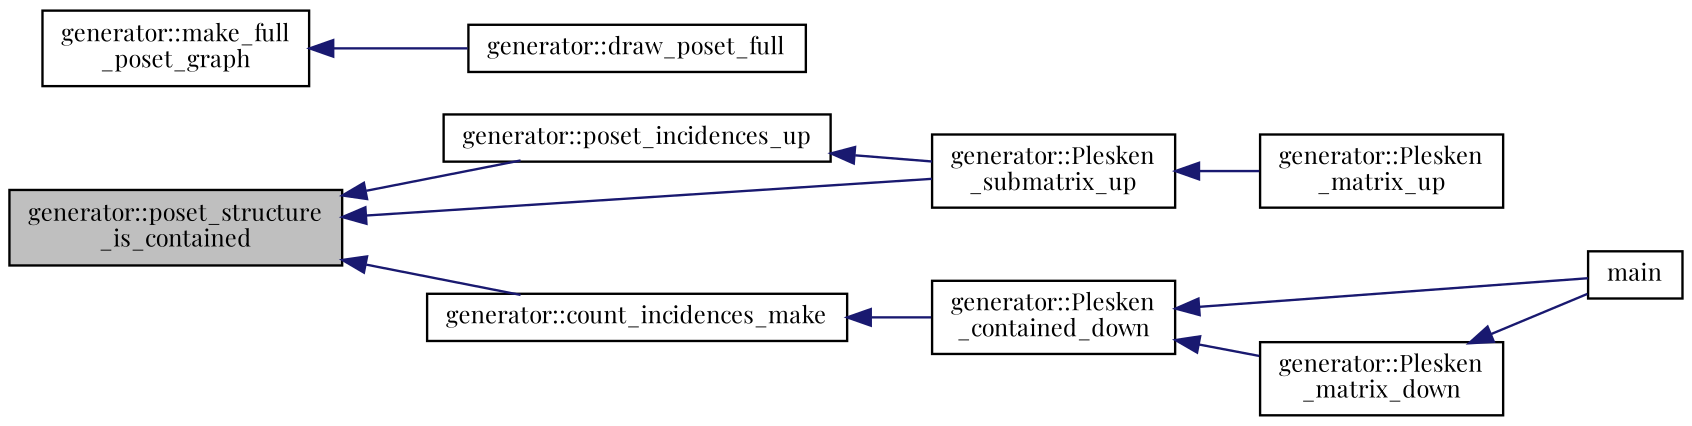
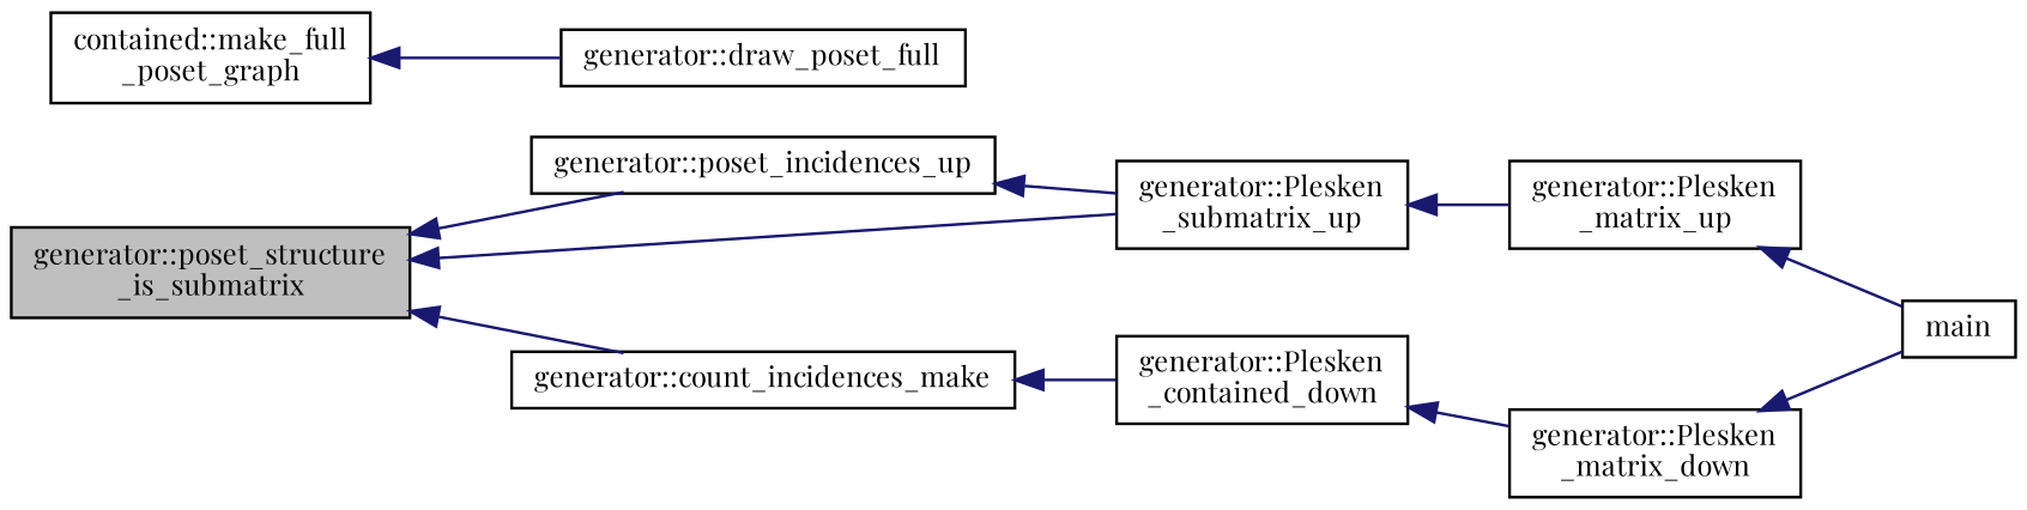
  digraph {
    fontname="Playfair Display"
    rankdir=LR
    node [color=black fillcolor=white fontname="Playfair Display" fontsize=10 shape=record style=filled]
    edge [color=midnightblue dir=back fontname="Playfair Display" fontsize=10 labelfontname=Helvetica labelfontsize=10 style=solid]
-   n1 [fillcolor=grey75 fontcolor=black height=0.2 label="generator::poset_structure\l_is_contained" width=0.4]
+   n1 [fillcolor=grey75 fontcolor=black height=0.2 label="generator::poset_structure\l_is_submatrix" width=0.4]
    n2 [height=0.2 label="generator::poset_incidences_up" width=0.4]
    n3 [height=0.2 label="generator::count_incidences_make" width=0.4]
    n4 [height=0.2 label="generator::Plesken\l_submatrix_up" width=0.4]
    n5 [height=0.2 label="generator::Plesken\l_contained_down" width=0.4]
-   n6 [height=0.2 label="generator::make_full\l_poset_graph" width=0.4]
+   n6 [height=0.2 label="contained::make_full\l_poset_graph" width=0.4]
    n7 [height=0.2 label="generator::draw_poset_full" width=0.4]
    n8 [height=0.2 label="generator::Plesken\l_matrix_up" width=0.4]
    n9 [height=0.2 label=main width=0.4]
    n10 [height=0.2 label="generator::Plesken\l_matrix_down" width=0.4]
    n1 -> n2
    n1 -> n3
    n1 -> n4
    n2 -> n4
    n3 -> n5
    n4 -> n8
    n5 -> n10
    n6 -> n7
-   n5 -> n9
+   n8 -> n9
    n10 -> n9
  }
